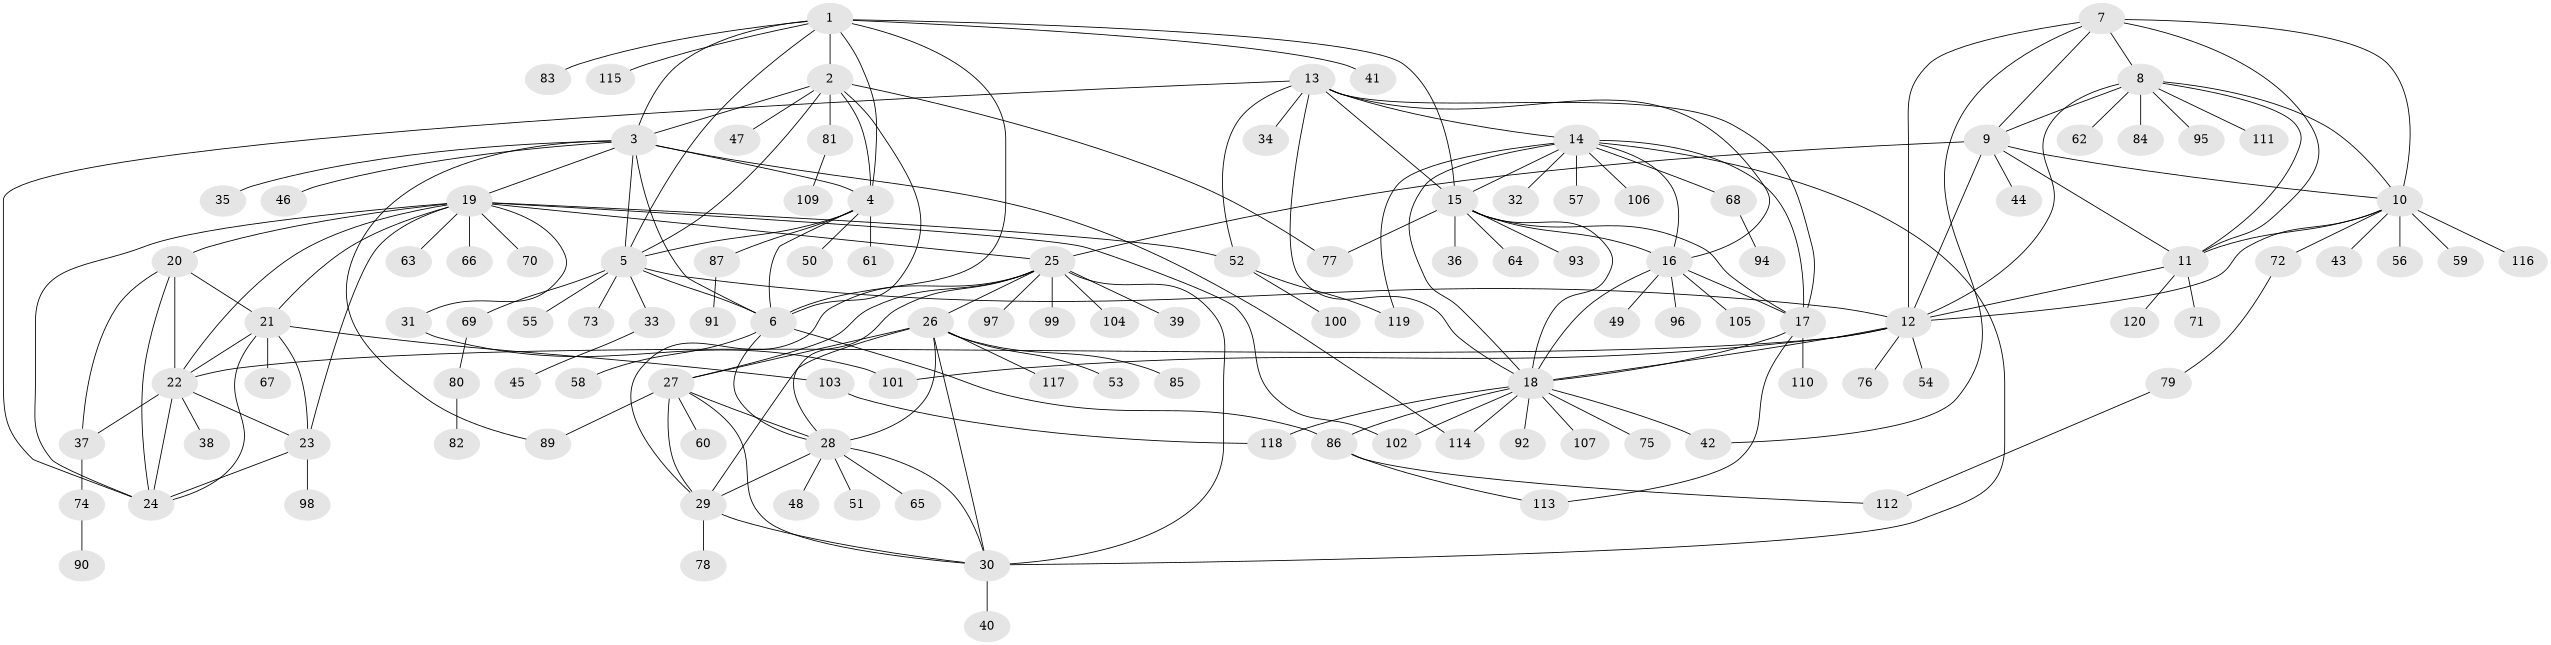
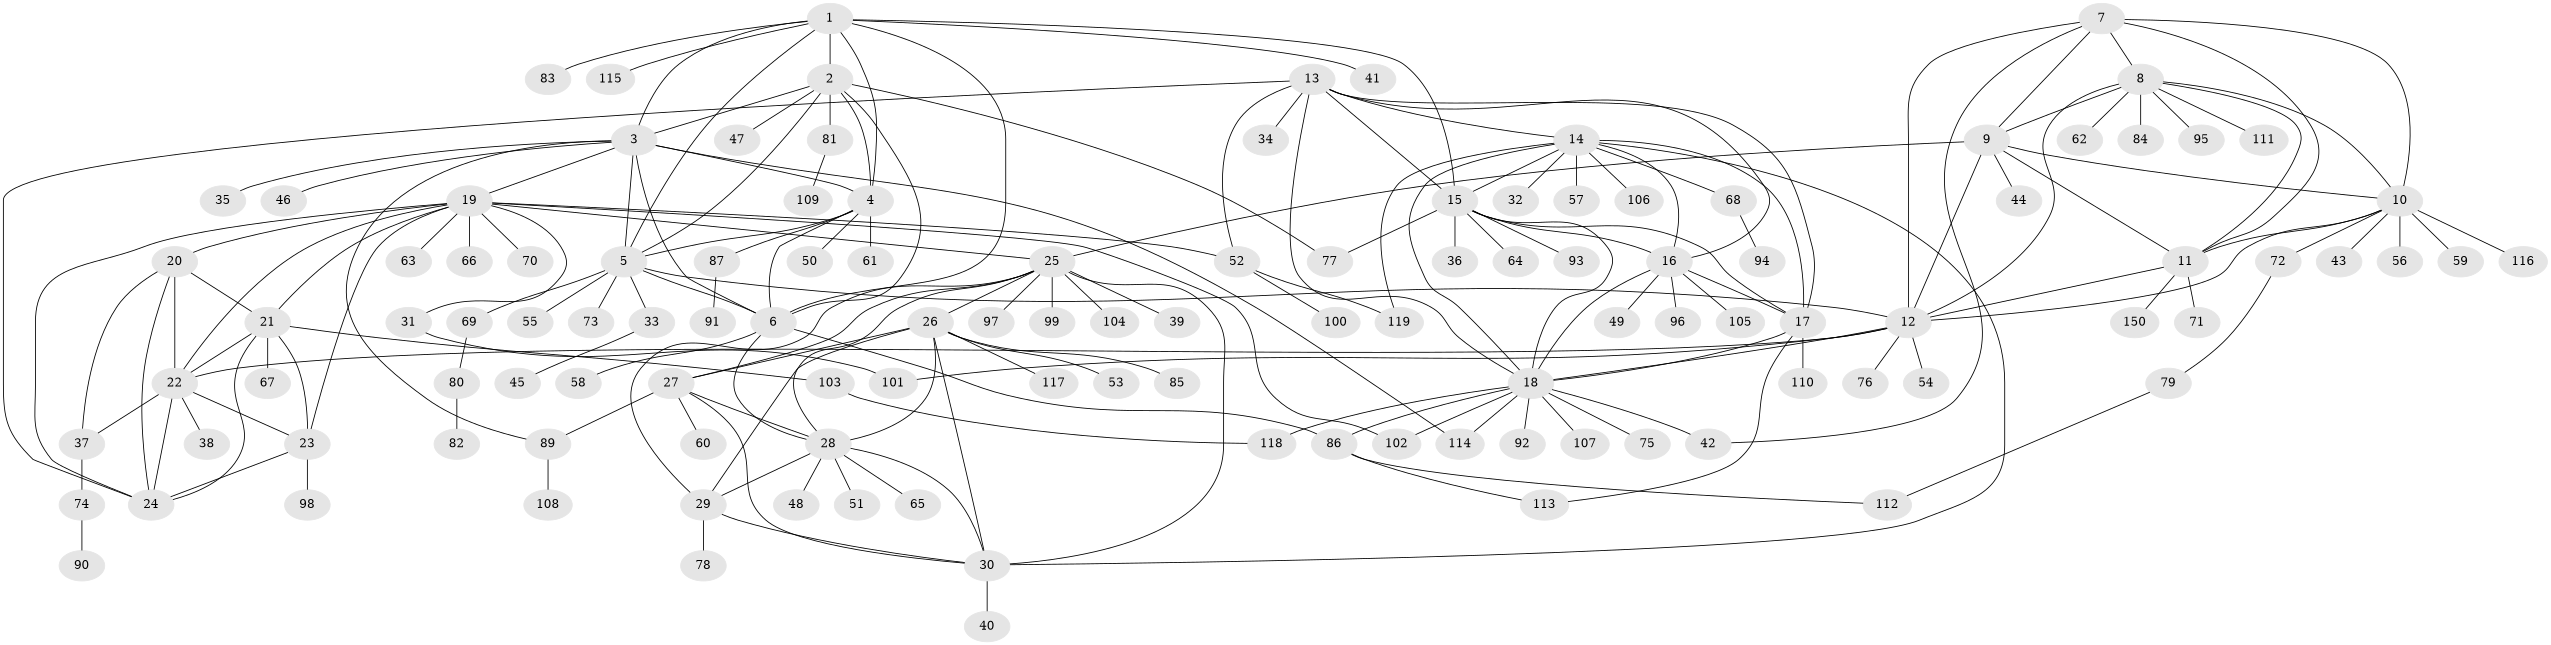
  graph {
    node [color=gray90 style=filled]
    1
    2
    3
    4
    5
    6
    15
    41
    83
    115
    47
    77
    81
    19
    35
    46
    89
    114
    50
    61
    87
    12
    33
    55
    69
    73
    28
    58
    86
    18
    16
    17
    36
    64
    93
    109
    25
    22
    24
    52
    102
    20
    21
    23
    31
    63
    66
    70
+   108
    91
    54
    76
    101
    45
    80
    30
    29
    48
    51
    65
    113
    112
    7
    8
    9
    10
    11
    42
    62
    84
    95
    111
    44
    43
    56
    59
    72
    116
    71
-   120
+   120 [label=150]
    26
    27
    39
    97
    99
    104
    79
    75
    92
    107
    118
    37
    38
    13
    14
    34
    32
    57
    68
    106
    119
    49
    96
    105
    110
    100
    40
    94
    67
    103
    98
    74
    53
    85
    117
    60
    78
    90
    82
    1 -- 2
    1 -- 3
    1 -- 4
    1 -- 5
    1 -- 6
    1 -- 15
    1 -- 41
    1 -- 83
    1 -- 115
    2 -- 3
    2 -- 4
    2 -- 5
    2 -- 6
    2 -- 47
    2 -- 77
    2 -- 81
    3 -- 4
    3 -- 5
    3 -- 6
    3 -- 19
    3 -- 35
    3 -- 46
    3 -- 89
    3 -- 114
    4 -- 5
    4 -- 6
    4 -- 50
    4 -- 61
    4 -- 87
    5 -- 6
    5 -- 12
    5 -- 33
    5 -- 55
    5 -- 69
    5 -- 73
    6 -- 28
    6 -- 58
    6 -- 86
    15 -- 77
    15 -- 18
    15 -- 16
    15 -- 17
    15 -- 36
    15 -- 64
    15 -- 93
    81 -- 109
    19 -- 25
    19 -- 22
    19 -- 24
    19 -- 52
    19 -- 102
    19 -- 20
    19 -- 21
    19 -- 23
    19 -- 31
    19 -- 63
    19 -- 66
    19 -- 70
+   89 -- 108
    87 -- 91
    12 -- 18
    12 -- 22
    12 -- 54
    12 -- 76
    12 -- 101
    33 -- 45
    69 -- 80
    28 -- 30
    28 -- 29
    28 -- 48
    28 -- 51
    28 -- 65
    86 -- 113
    86 -- 112
    18 -- 114
    18 -- 86
    18 -- 102
    18 -- 42
    18 -- 75
    18 -- 92
    18 -- 107
    18 -- 118
    16 -- 18
    16 -- 17
    16 -- 49
    16 -- 96
    16 -- 105
    17 -- 18
    17 -- 113
    17 -- 110
    25 -- 28
    25 -- 30
    25 -- 29
    25 -- 26
    25 -- 27
    25 -- 39
    25 -- 97
    25 -- 99
    25 -- 104
    22 -- 24
    22 -- 23
    22 -- 37
    22 -- 38
    52 -- 119
    52 -- 100
    20 -- 22
    20 -- 24
    20 -- 21
    20 -- 37
    21 -- 22
    21 -- 24
    21 -- 23
    21 -- 67
    21 -- 103
    23 -- 24
    23 -- 98
    31 -- 101
    80 -- 82
    30 -- 40
    29 -- 30
    29 -- 78
    7 -- 12
    7 -- 8
    7 -- 9
    7 -- 10
    7 -- 11
    7 -- 42
    8 -- 12
    8 -- 9
    8 -- 10
    8 -- 11
    8 -- 62
    8 -- 84
    8 -- 95
    8 -- 111
    9 -- 12
    9 -- 25
    9 -- 10
    9 -- 11
    9 -- 44
    10 -- 12
    10 -- 11
    10 -- 43
    10 -- 56
    10 -- 59
    10 -- 72
    10 -- 116
    11 -- 12
    11 -- 71
    11 -- 120
    72 -- 79
    26 -- 28
    26 -- 30
    26 -- 29
    26 -- 27
    26 -- 53
    26 -- 85
    26 -- 117
    27 -- 89
    27 -- 28
    27 -- 30
-   27 -- 29
    27 -- 60
    79 -- 112
    37 -- 74
    13 -- 15
    13 -- 18
    13 -- 16
    13 -- 17
    13 -- 24
    13 -- 52
    13 -- 14
    13 -- 34
    14 -- 15
    14 -- 18
    14 -- 16
    14 -- 17
    14 -- 30
    14 -- 32
    14 -- 57
    14 -- 68
    14 -- 106
    14 -- 119
    68 -- 94
    103 -- 118
    74 -- 90
  }
